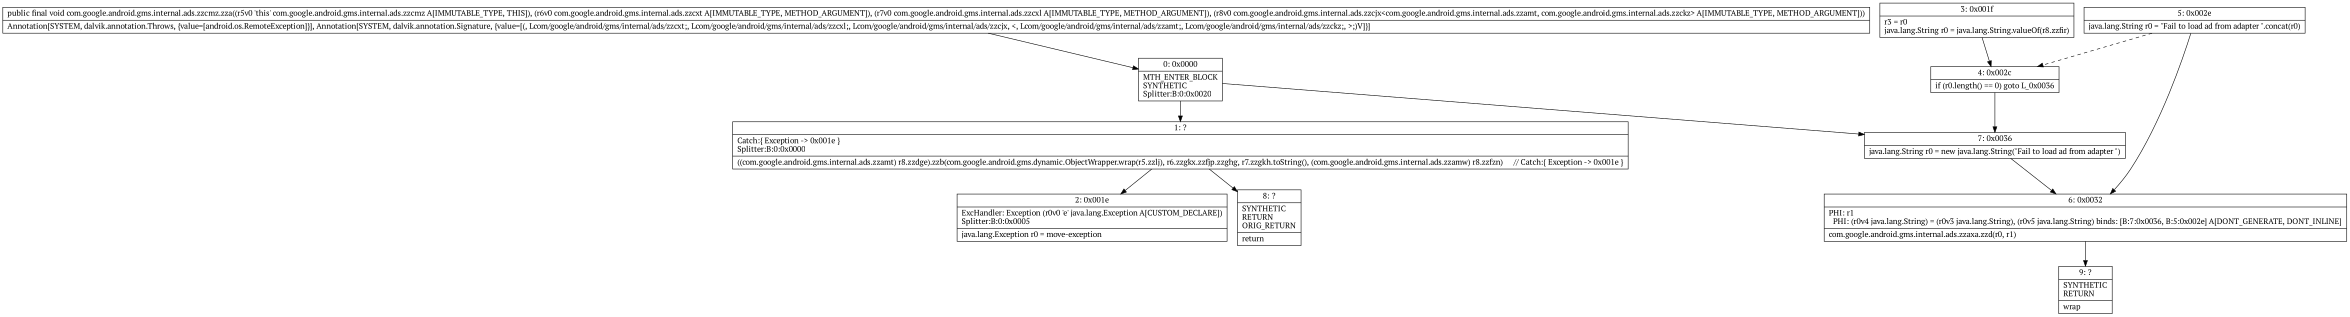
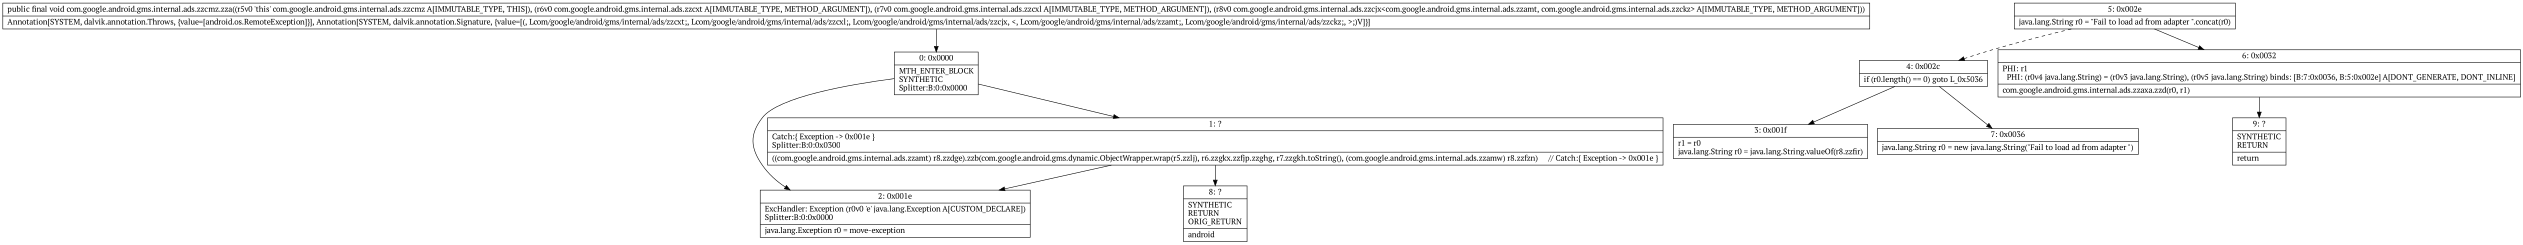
  digraph {
    fontname="PT Serif"
    node [fontname="PT Serif" shape=record]
    edge [fontname="PT Serif"]
-   n1 [label="{0\:\ 0x0000|MTH_ENTER_BLOCK\lSYNTHETIC\lSplitter:B:0:0x0020\l}"]
-   n2 [label="{1\:\ ?|Catch:\{ Exception \-\> 0x001e \}\lSplitter:B:0:0x0000\l|((com.google.android.gms.internal.ads.zzamt) r8.zzdge).zzb(com.google.android.gms.dynamic.ObjectWrapper.wrap(r5.zzlj), r6.zzgkx.zzfjp.zzghg, r7.zzgkh.toString(), (com.google.android.gms.internal.ads.zzamw) r8.zzfzn)     \/\/ Catch:\{ Exception \-\> 0x001e \}\l}"]
-   n3 [label="{2\:\ 0x001e|ExcHandler: Exception (r0v0 'e' java.lang.Exception A[CUSTOM_DECLARE])\lSplitter:B:0:0x0005\l|java.lang.Exception r0 = move\-exception\l}"]
-   n4 [label="{8\:\ ?|SYNTHETIC\lRETURN\lORIG_RETURN\l|return\l}"]
-   n5 [label="{3\:\ 0x001f|r3 = r0\ljava.lang.String r0 = java.lang.String.valueOf(r8.zzfir)\l}"]
-   n6 [label="{4\:\ 0x002c|if (r0.length() == 0) goto L_0x0036\l}"]
+   n1 [label="{0\:\ 0x0000|MTH_ENTER_BLOCK\lSYNTHETIC\lSplitter:B:0:0x0000\l}"]
+   n2 [label="{1\:\ ?|Catch:\{ Exception \-\> 0x001e \}\lSplitter:B:0:0x0300\l|((com.google.android.gms.internal.ads.zzamt) r8.zzdge).zzb(com.google.android.gms.dynamic.ObjectWrapper.wrap(r5.zzlj), r6.zzgkx.zzfjp.zzghg, r7.zzgkh.toString(), (com.google.android.gms.internal.ads.zzamw) r8.zzfzn)     \/\/ Catch:\{ Exception \-\> 0x001e \}\l}"]
+   n3 [label="{2\:\ 0x001e|ExcHandler: Exception (r0v0 'e' java.lang.Exception A[CUSTOM_DECLARE])\lSplitter:B:0:0x0000\l|java.lang.Exception r0 = move\-exception\l}"]
+   n4 [label="{8\:\ ?|SYNTHETIC\lRETURN\lORIG_RETURN\l|android\l}"]
+   n5 [label="{3\:\ 0x001f|r1 = r0\ljava.lang.String r0 = java.lang.String.valueOf(r8.zzfir)\l}"]
+   n6 [label="{4\:\ 0x002c|if (r0.length() == 0) goto L_0x5036\l}"]
    n7 [label="{7\:\ 0x0036|java.lang.String r0 = new java.lang.String(\"Fail to load ad from adapter \")\l}"]
    n8 [label="{5\:\ 0x002e|java.lang.String r0 = \"Fail to load ad from adapter \".concat(r0)\l}"]
    n9 [label="{6\:\ 0x0032|PHI: r1 \l  PHI: (r0v4 java.lang.String) = (r0v3 java.lang.String), (r0v5 java.lang.String) binds: [B:7:0x0036, B:5:0x002e] A[DONT_GENERATE, DONT_INLINE]\l|com.google.android.gms.internal.ads.zzaxa.zzd(r0, r1)\l}"]
-   n10 [label="{9\:\ ?|SYNTHETIC\lRETURN\l|wrap\l}"]
+   n10 [label="{9\:\ ?|SYNTHETIC\lRETURN\l|return\l}"]
    n11 [label="{public final void com.google.android.gms.internal.ads.zzcmz.zza((r5v0 'this' com.google.android.gms.internal.ads.zzcmz A[IMMUTABLE_TYPE, THIS]), (r6v0 com.google.android.gms.internal.ads.zzcxt A[IMMUTABLE_TYPE, METHOD_ARGUMENT]), (r7v0 com.google.android.gms.internal.ads.zzcxl A[IMMUTABLE_TYPE, METHOD_ARGUMENT]), (r8v0 com.google.android.gms.internal.ads.zzcjx\<com.google.android.gms.internal.ads.zzamt, com.google.android.gms.internal.ads.zzckz\> A[IMMUTABLE_TYPE, METHOD_ARGUMENT]))  | Annotation[SYSTEM, dalvik.annotation.Throws, \{value=[android.os.RemoteException]\}], Annotation[SYSTEM, dalvik.annotation.Signature, \{value=[(, Lcom\/google\/android\/gms\/internal\/ads\/zzcxt;, Lcom\/google\/android\/gms\/internal\/ads\/zzcxl;, Lcom\/google\/android\/gms\/internal\/ads\/zzcjx, \<, Lcom\/google\/android\/gms\/internal\/ads\/zzamt;, Lcom\/google\/android\/gms\/internal\/ads\/zzckz;, \>;)V]\}]\l}"]
    n1 -> n2
-   n1 -> n7
+   n1 -> n3
    n2 -> n3
    n2 -> n4
-   n5 -> n6
+   n6 -> n5
    n6 -> n7
-   n7 -> n9
    n8 -> n6 [style=dashed]
    n8 -> n9
    n9 -> n10
    n11 -> n1
  }
